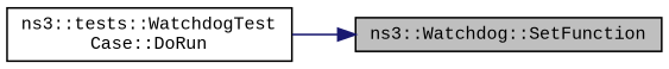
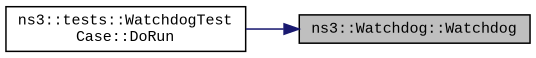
  digraph {
    rankdir=RL
    fontname="Liberation Mono"
    node [color=black fontname="Liberation Mono" fontsize=10 shape=record style=filled]
-   n1 [fillcolor=grey75 fontcolor=black height=0.2 label="ns3::Watchdog::SetFunction" width=0.4]
+   n1 [fillcolor=grey75 fontcolor=black height=0.2 label="ns3::Watchdog::Watchdog" width=0.4]
    n2 [fillcolor=white height=0.2 label="ns3::tests::WatchdogTest\lCase::DoRun" width=0.4]
    n1 -> n2 [color=midnightblue dir=back fontname="Liberation Mono" fontsize=10 labelfontname=Helvetica labelfontsize=10 style=solid]
  }
